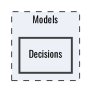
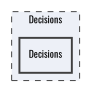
  digraph {
    compound=true
    fontname=Oswald
    n1 [color=grey25 fillcolor="#edf0f7" fontname=Oswald fontsize=10 label=Decisions shape=box style="filled,bold,"]
    subgraph cluster_1 {
      bgcolor="#edf0f7"
      fontsize=10
-     label=Models
+     label=Decisions
      pencolor=grey25
      style="filled,dashed,"
      n1
    }
  }
